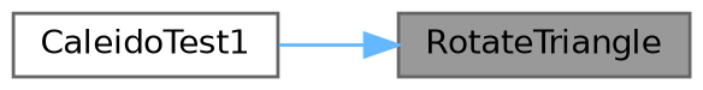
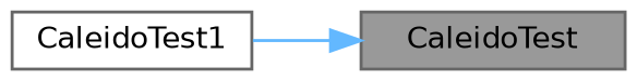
  digraph {
    rankdir=RL
    node [fontname=Helvetica fontsize=10 shape=box style=filled]
-   n1 [color=gray40 fillcolor=grey60 fontcolor=black height=0.2 label=RotateTriangle width=0.4]
+   n1 [color=gray40 fillcolor=grey60 fontcolor=black height=0.2 label=CaleidoTest width=0.4]
    n2 [color=grey40 fillcolor=white height=0.2 label=CaleidoTest1 width=0.4]
    n1 -> n2 [color=steelblue1 dir=back fontname=Helvetica fontsize=10 labelfontname=Helvetica labelfontsize=10 style=solid]
  }
